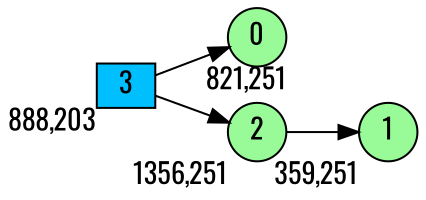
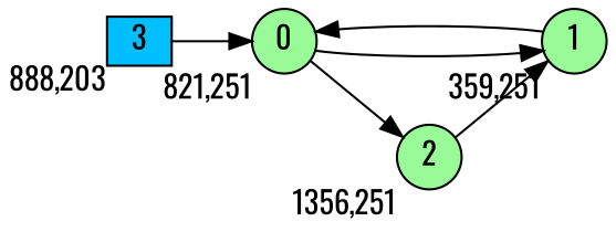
  digraph {
    bgcolor=white
    fontname=Oswald
    rankdir=LR
    node [fillcolor=palegreen fixedsize=true fontname=Oswald shape=circle style=filled]
    edge [fontname=Oswald]
    0 [height=0.3 width=0.4 xlabel="821,251"]
    1 [height=0.3 width=0.4 xlabel="359,251"]
    2 [height=0.3 width=0.4 xlabel="1356,251"]
    3 [fillcolor=deepskyblue height=0.3 shape=box width=0.4 xlabel="888,203"]
-   3 -> 2
+   0 -> 1
+   0 -> 2
+   1 -> 0
    2 -> 1
    3 -> 0
  }
